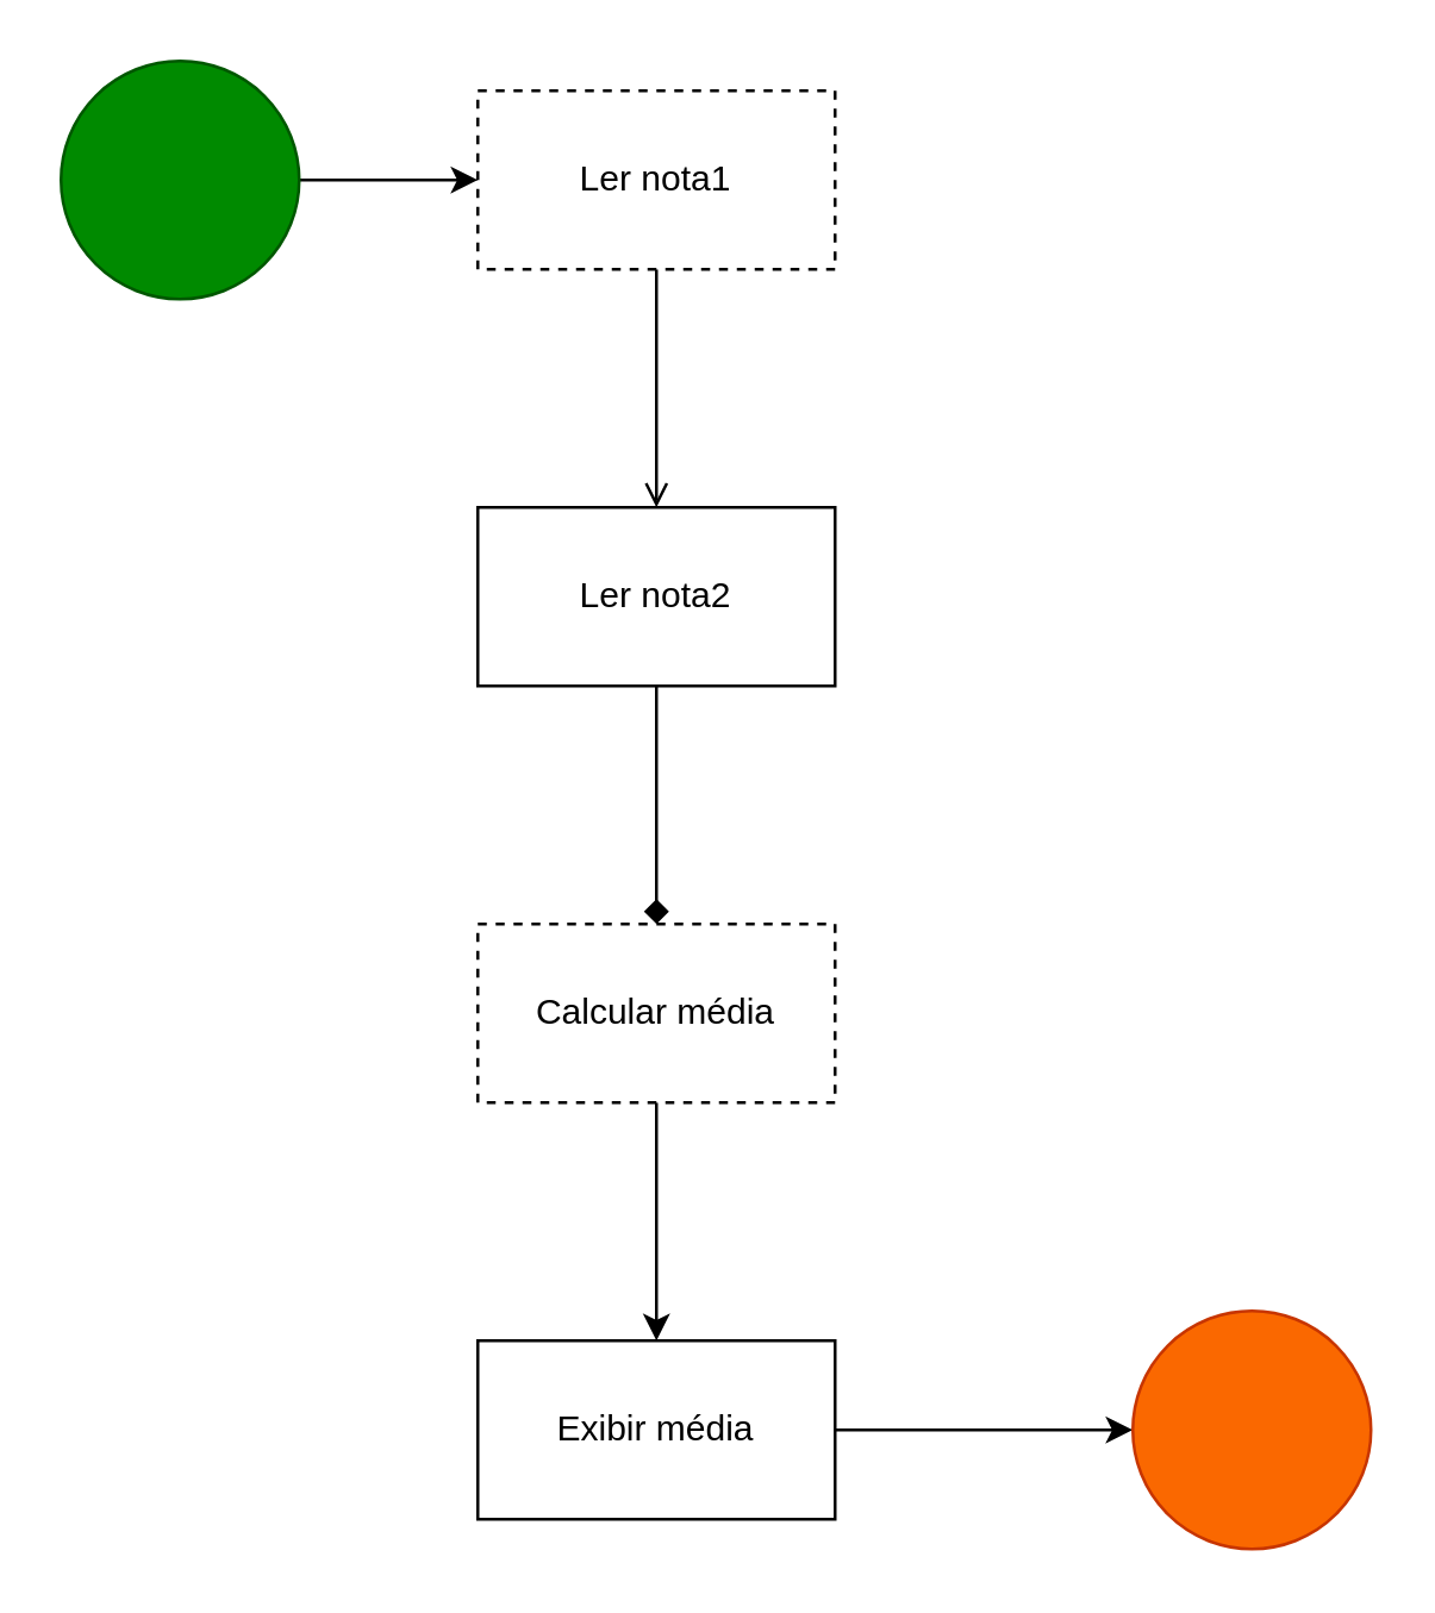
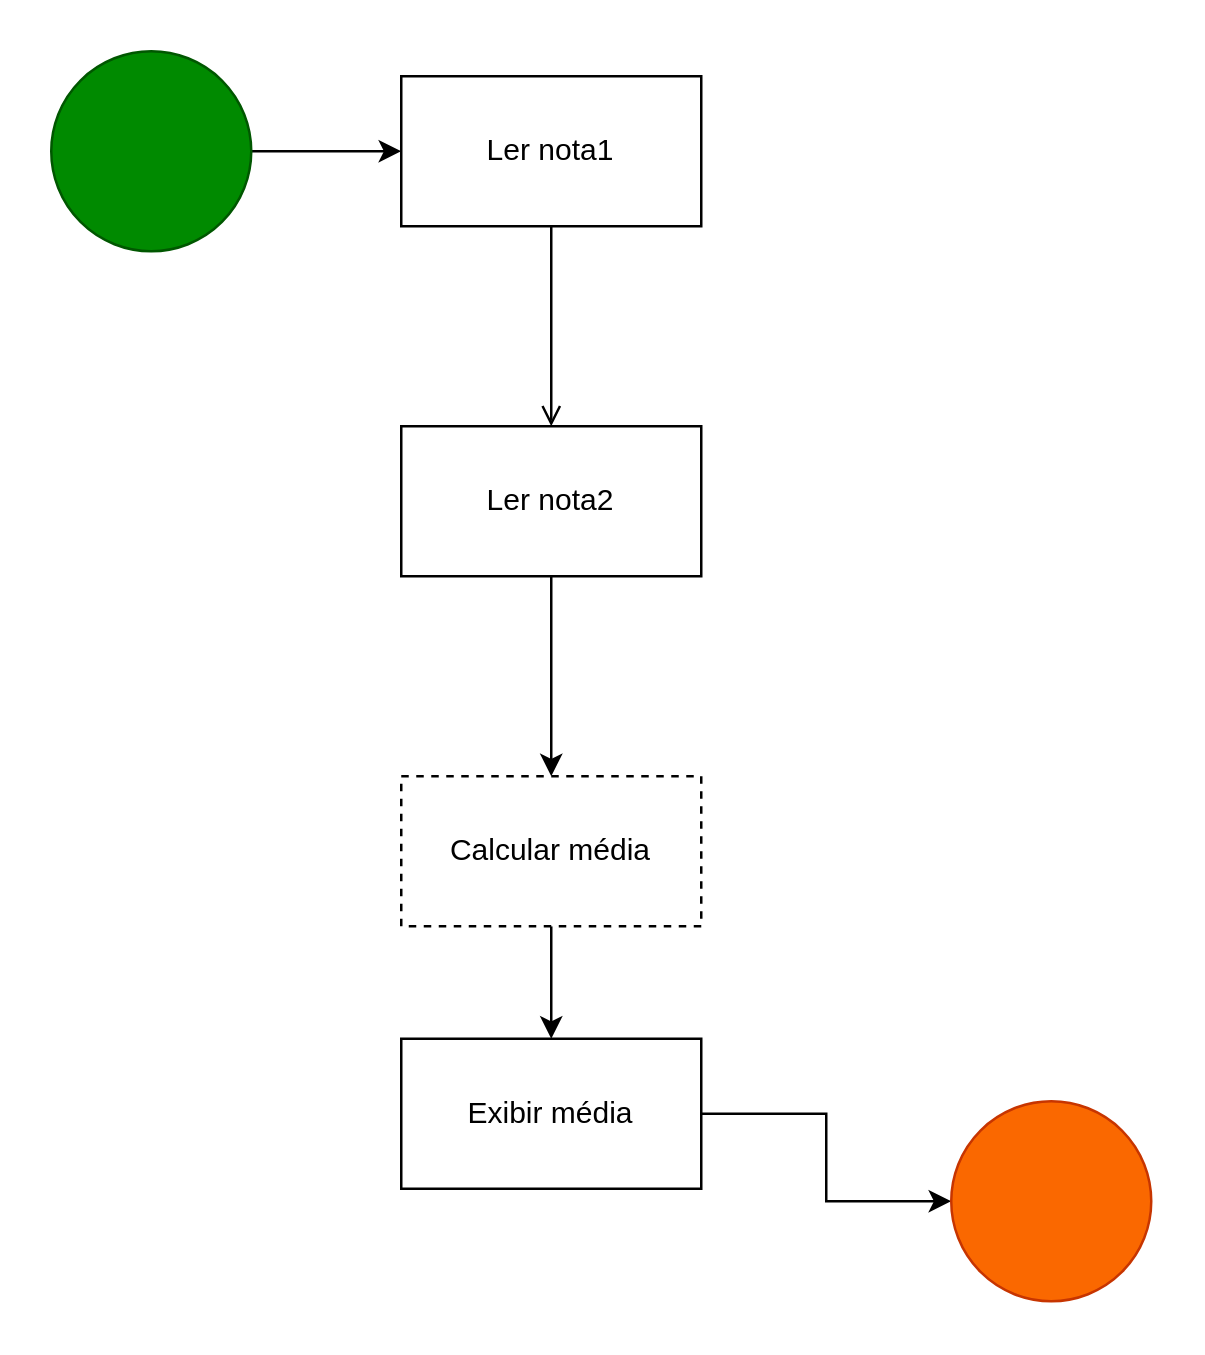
  <mxCell id="0" />
  <mxCell id="1" parent="0" />
  <mxCell id="2" value="" style="edgeStyle=orthogonalEdgeStyle;rounded=0;orthogonalLoop=1;jettySize=auto;html=1;" parent="1" source="3" target="5" edge="1"><mxGeometry relative="1" as="geometry" /></mxCell>
  <mxCell id="3" value="" style="ellipse;whiteSpace=wrap;html=1;fillColor=#008a00;fontColor=#ffffff;strokeColor=#005700;" parent="1" vertex="1"><mxGeometry x="20" y="20" width="80" height="80" as="geometry" /></mxCell>
  <mxCell id="4" value="" style="edgeStyle=orthogonalEdgeStyle;rounded=0;orthogonalLoop=1;jettySize=auto;html=1;endArrow=open;" parent="1" source="5" target="7" edge="1"><mxGeometry relative="1" as="geometry" /></mxCell>
- <mxCell id="5" value="Ler nota1" style="whiteSpace=wrap;html=1;dashed=1;" parent="1" vertex="1"><mxGeometry x="160" y="30" width="120" height="60" as="geometry" /></mxCell>
- <mxCell id="6" value="" style="edgeStyle=orthogonalEdgeStyle;rounded=0;orthogonalLoop=1;jettySize=auto;html=1;endArrow=diamond;" parent="1" source="7" target="9" edge="1"><mxGeometry relative="1" as="geometry" /></mxCell>
+ <mxCell id="5" value="Ler nota1" style="whiteSpace=wrap;html=1;" parent="1" vertex="1"><mxGeometry x="160" y="30" width="120" height="60" as="geometry" /></mxCell>
+ <mxCell id="6" value="" style="edgeStyle=orthogonalEdgeStyle;rounded=0;orthogonalLoop=1;jettySize=auto;html=1;" parent="1" source="7" target="9" edge="1"><mxGeometry relative="1" as="geometry" /></mxCell>
  <mxCell id="7" value="Ler nota2" style="whiteSpace=wrap;html=1;" parent="1" vertex="1"><mxGeometry x="160" y="170" width="120" height="60" as="geometry" /></mxCell>
  <mxCell id="8" value="" style="edgeStyle=orthogonalEdgeStyle;rounded=0;orthogonalLoop=1;jettySize=auto;html=1;" parent="1" source="9" target="11" edge="1"><mxGeometry relative="1" as="geometry" /></mxCell>
  <mxCell id="9" value="Calcular média" style="whiteSpace=wrap;html=1;dashed=1;" parent="1" vertex="1"><mxGeometry x="160" y="310" width="120" height="60" as="geometry" /></mxCell>
  <mxCell id="10" value="" style="edgeStyle=orthogonalEdgeStyle;rounded=0;orthogonalLoop=1;jettySize=auto;html=1;" parent="1" source="11" target="12" edge="1"><mxGeometry relative="1" as="geometry" /></mxCell>
- <mxCell id="11" value="Exibir média" style="whiteSpace=wrap;html=1;" parent="1" vertex="1"><mxGeometry x="160" y="450" width="120" height="60" as="geometry" /></mxCell>
+ <mxCell id="11" value="Exibir média" style="whiteSpace=wrap;html=1;" parent="1" vertex="1"><mxGeometry x="160" y="415" width="120" height="60" as="geometry" /></mxCell>
  <mxCell id="12" value="" style="ellipse;whiteSpace=wrap;html=1;fillColor=#fa6800;fontColor=#000000;strokeColor=#C73500;" parent="1" vertex="1"><mxGeometry x="380" y="440" width="80" height="80" as="geometry" /></mxCell>
